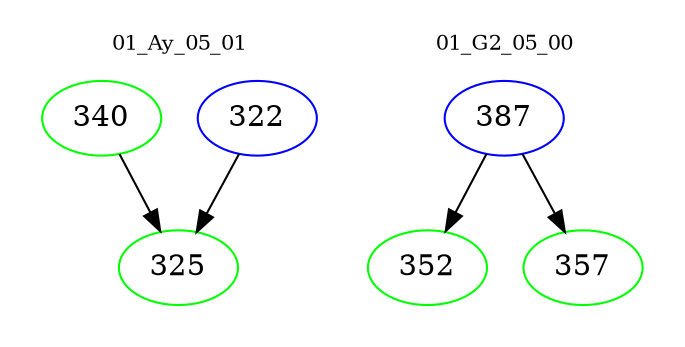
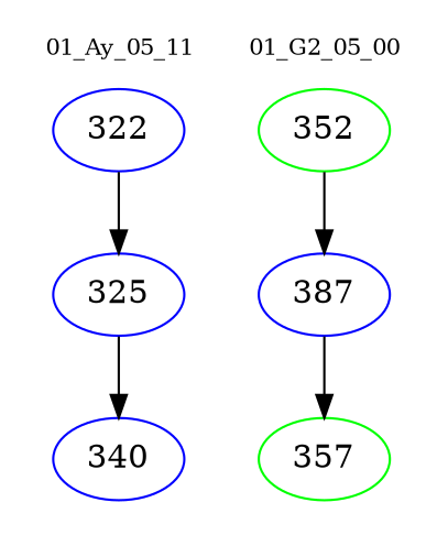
  digraph {
    node [color=blue]
    edge [color=black]
    n1 [label=322]
-   n2 [color=green label=325]
-   n3 [color=green label=340]
+   n2 [label=325]
+   n3 [label=340]
    n4 [color=green label=352]
    n5 [label=387]
    n6 [color=green label=357]
    subgraph cluster_1 {
      color=white
      fontsize=10
-     label="01_Ay_05_01"
+     label="01_Ay_05_11"
      n1
      n2
      n3
    }
    subgraph cluster_2 {
      color=white
      fontsize=10
      label="01_G2_05_00"
      n4
      n5
      n6
    }
    n1 -> n2
-   n3 -> n2
-   n5 -> n4
+   n2 -> n3
+   n4 -> n5
    n5 -> n6
  }
